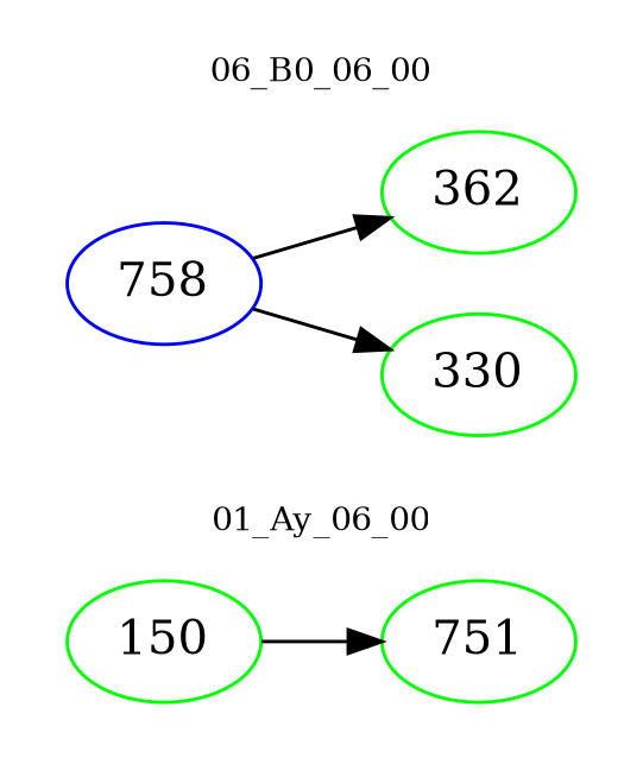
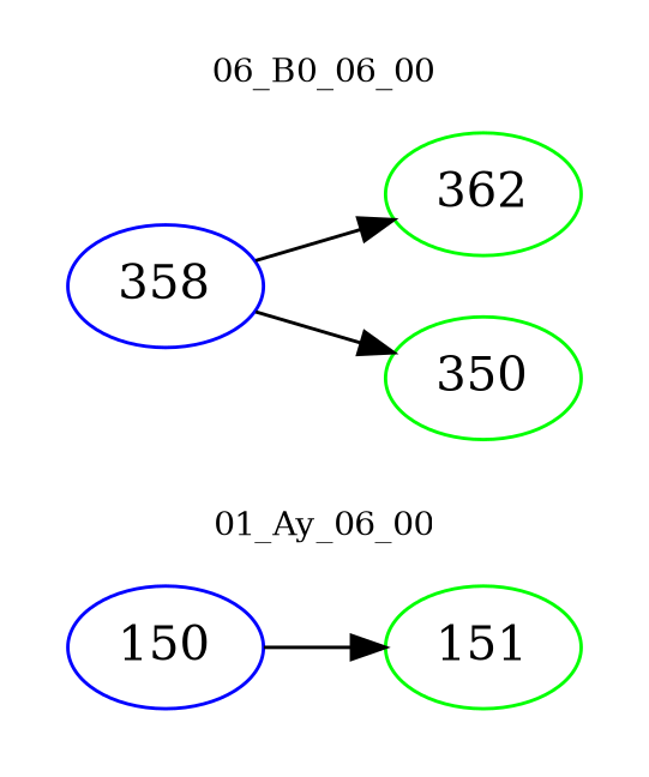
  digraph {
    rankdir=LR
    node [color=green]
    edge [color=black]
-   n1 [label=150]
-   n2 [label=751]
-   n3 [color=blue label=758]
-   n4 [label=330]
+   n1 [color=blue label=150]
+   n2 [label=151]
+   n3 [color=blue label=358]
+   n4 [label=350]
    n5 [label=362]
    subgraph cluster_1 {
      color=white
      fontsize=10
      label="01_Ay_06_00"
      n1
      n2
    }
    subgraph cluster_2 {
      color=white
      fontsize=10
      label="06_B0_06_00"
      n3
      n4
      n5
    }
    n1 -> n2
    n3 -> n4
    n3 -> n5
  }
